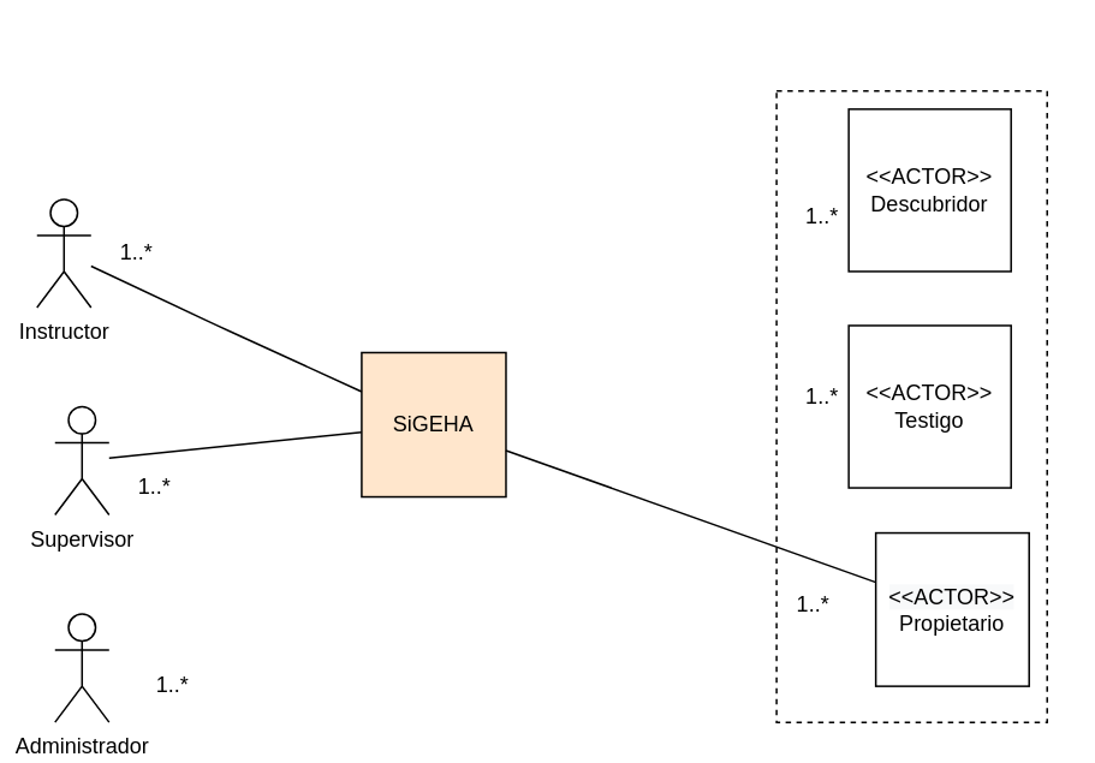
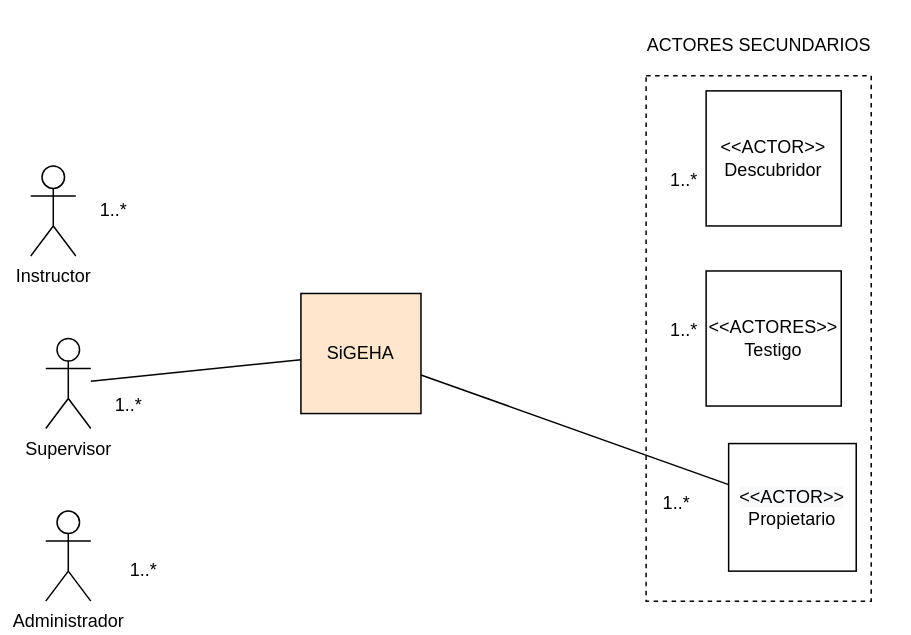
  <mxCell id="0" />
  <mxCell id="1" parent="0" />
  <mxCell id="2" value="" style="rounded=0;whiteSpace=wrap;html=1;dashed=1;" parent="1" vertex="1"><mxGeometry x="430" y="50" width="150" height="350" as="geometry" /></mxCell>
  <mxCell id="3" style="rounded=0;orthogonalLoop=1;jettySize=auto;html=1;endArrow=none;endFill=0;" parent="1" source="4" target="20" edge="1"><mxGeometry relative="1" as="geometry" /></mxCell>
  <mxCell id="4" value="SiGEHA" style="whiteSpace=wrap;html=1;aspect=fixed;fillColor=#ffe6cc;" parent="1" vertex="1"><mxGeometry x="200" y="195" width="80" height="80" as="geometry" /></mxCell>
  <mxCell id="5" value="&lt;span style=&quot;color: rgba(0 , 0 , 0 , 0) ; font-family: monospace ; font-size: 0px&quot;&gt;%3CmxGraphModel%3E%3Croot%3E%3CmxCell%20id%3D%220%22%2F%3E%3CmxCell%20id%3D%221%22%20parent%3D%220%22%2F%3E%3CmxCell%20id%3D%222%22%20value%3D%22secundario%22%20style%3D%22text%3Bhtml%3D1%3Balign%3Dcenter%3BverticalAlign%3Dmiddle%3Bresizable%3D0%3Bpoints%3D%5B%5D%3Bautosize%3D1%3B%22%20vertex%3D%221%22%20parent%3D%221%22%3E%3CmxGeometry%20x%3D%22520%22%20y%3D%22430%22%20width%3D%2270%22%20height%3D%2220%22%20as%3D%22geometry%22%2F%3E%3C%2FmxCell%3E%3C%2Froot%3E%3C%2FmxGraphModel%3E&lt;/span&gt;" style="text;html=1;align=center;verticalAlign=middle;resizable=0;points=[];autosize=1;" parent="1" vertex="1"><mxGeometry x="440" y="320" width="20" height="20" as="geometry" /></mxCell>
  <mxCell id="6" value="1..*" style="text;html=1;align=center;verticalAlign=middle;resizable=0;points=[];autosize=1;" parent="1" vertex="1"><mxGeometry x="440" y="110" width="30" height="20" as="geometry" /></mxCell>
  <mxCell id="7" value="&lt;span style=&quot;color: rgb(0 , 0 , 0) ; font-family: &amp;#34;helvetica&amp;#34; ; font-size: 12px ; font-style: normal ; font-weight: 400 ; letter-spacing: normal ; text-align: center ; text-indent: 0px ; text-transform: none ; word-spacing: 0px ; background-color: rgb(248 , 249 , 250) ; display: inline ; float: none&quot;&gt;&amp;lt;&amp;lt;ACTOR&amp;gt;&amp;gt;&lt;/span&gt;&lt;br style=&quot;color: rgb(0 , 0 , 0) ; font-family: &amp;#34;helvetica&amp;#34; ; font-size: 12px ; font-style: normal ; font-weight: 400 ; letter-spacing: normal ; text-align: center ; text-indent: 0px ; text-transform: none ; word-spacing: 0px ; background-color: rgb(248 , 249 , 250)&quot;&gt;&lt;font face=&quot;helvetica&quot;&gt;Propietario&lt;/font&gt;" style="whiteSpace=wrap;html=1;aspect=fixed;" parent="1" vertex="1"><mxGeometry x="485" y="295" width="85" height="85" as="geometry" /></mxCell>
  <mxCell id="8" value="" style="endArrow=none;html=1;" parent="1" source="4" target="7" edge="1"><mxGeometry width="50" height="50" relative="1" as="geometry"><mxPoint x="320" y="350" as="sourcePoint" /><mxPoint x="445" y="510" as="targetPoint" /></mxGeometry></mxCell>
  <mxCell id="9" value="&amp;lt;&amp;lt;ACTOR&amp;gt;&amp;gt;&lt;br&gt;Descubridor" style="whiteSpace=wrap;html=1;aspect=fixed;" parent="1" vertex="1"><mxGeometry x="470" y="60" width="90" height="90" as="geometry" /></mxCell>
+ <mxCell id="10" value="ACTORES SECUNDARIOS" style="text;html=1;align=center;verticalAlign=middle;resizable=0;points=[];autosize=1;" parent="1" vertex="1"><mxGeometry x="425" y="20" width="160" height="20" as="geometry" /></mxCell>
  <mxCell id="11" value="1..*" style="text;html=1;align=center;verticalAlign=middle;resizable=0;points=[];autosize=1;" parent="1" vertex="1"><mxGeometry x="435" y="325" width="30" height="20" as="geometry" /></mxCell>
- <mxCell id="12" value="" style="endArrow=none;html=1;" parent="1" source="16" target="4" edge="1"><mxGeometry width="50" height="50" relative="1" as="geometry"><mxPoint x="50" y="235" as="sourcePoint" /><mxPoint x="270" y="245.49" as="targetPoint" /><Array as="points"><mxPoint x="120" y="180" /></Array></mxGeometry></mxCell>
- <mxCell id="13" value="&amp;lt;&amp;lt;ACTOR&amp;gt;&amp;gt;&lt;br&gt;Testigo" style="whiteSpace=wrap;html=1;aspect=fixed;" parent="1" vertex="1"><mxGeometry x="470" y="180" width="90" height="90" as="geometry" /></mxCell>
+ <mxCell id="13" value="&amp;lt;&amp;lt;ACTORES&amp;gt;&amp;gt;&lt;br&gt;Testigo" style="whiteSpace=wrap;html=1;aspect=fixed;" parent="1" vertex="1"><mxGeometry x="470" y="180" width="90" height="90" as="geometry" /></mxCell>
  <mxCell id="14" value="1..*" style="text;html=1;align=center;verticalAlign=middle;resizable=0;points=[];autosize=1;" parent="1" vertex="1"><mxGeometry x="440" y="210" width="30" height="20" as="geometry" /></mxCell>
  <mxCell id="15" value="1..*" style="text;html=1;align=center;verticalAlign=middle;resizable=0;points=[];autosize=1;" parent="1" vertex="1"><mxGeometry x="60" y="130" width="30" height="20" as="geometry" /></mxCell>
  <mxCell id="16" value="&lt;span&gt;Instructor&lt;/span&gt;" style="shape=umlActor;verticalLabelPosition=bottom;verticalAlign=top;html=1;outlineConnect=0;" parent="1" vertex="1"><mxGeometry x="20" y="110" width="30" height="60" as="geometry" /></mxCell>
  <mxCell id="17" value="&lt;span&gt;Administrador&lt;/span&gt;" style="shape=umlActor;verticalLabelPosition=bottom;verticalAlign=top;html=1;outlineConnect=0;" parent="1" vertex="1"><mxGeometry x="30" y="340" width="30" height="60" as="geometry" /></mxCell>
  <mxCell id="18" value="1..*" style="text;html=1;align=center;verticalAlign=middle;resizable=0;points=[];autosize=1;" parent="1" vertex="1"><mxGeometry x="70" y="260" width="30" height="20" as="geometry" /></mxCell>
  <mxCell id="19" value="1..*" style="text;html=1;align=center;verticalAlign=middle;resizable=0;points=[];autosize=1;" parent="1" vertex="1"><mxGeometry x="80" y="370" width="30" height="20" as="geometry" /></mxCell>
  <mxCell id="20" value="&lt;span&gt;Supervisor&lt;/span&gt;" style="shape=umlActor;verticalLabelPosition=bottom;verticalAlign=top;html=1;outlineConnect=0;" vertex="1" parent="1"><mxGeometry x="30" y="225" width="30" height="60" as="geometry" /></mxCell>
